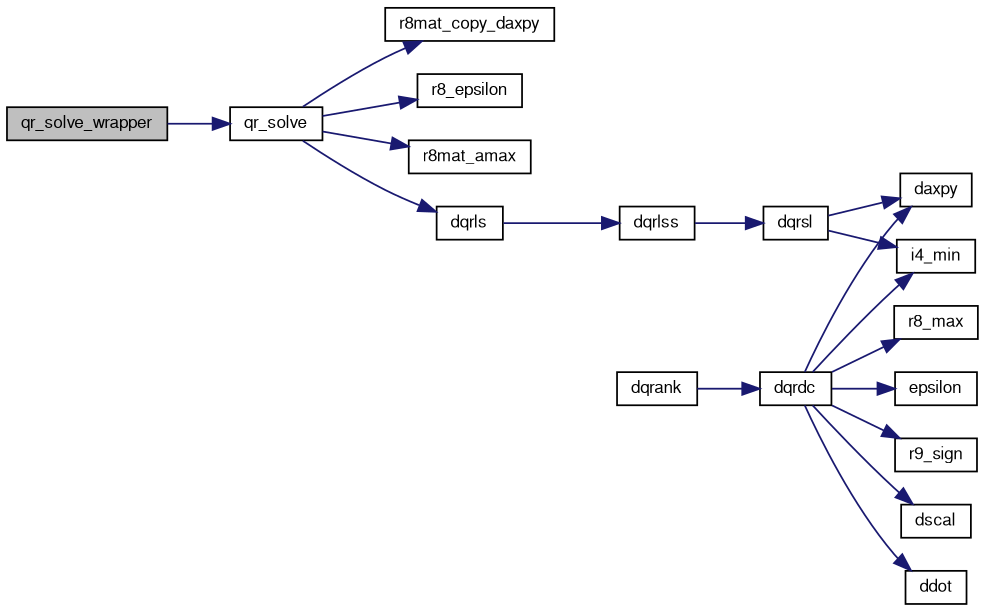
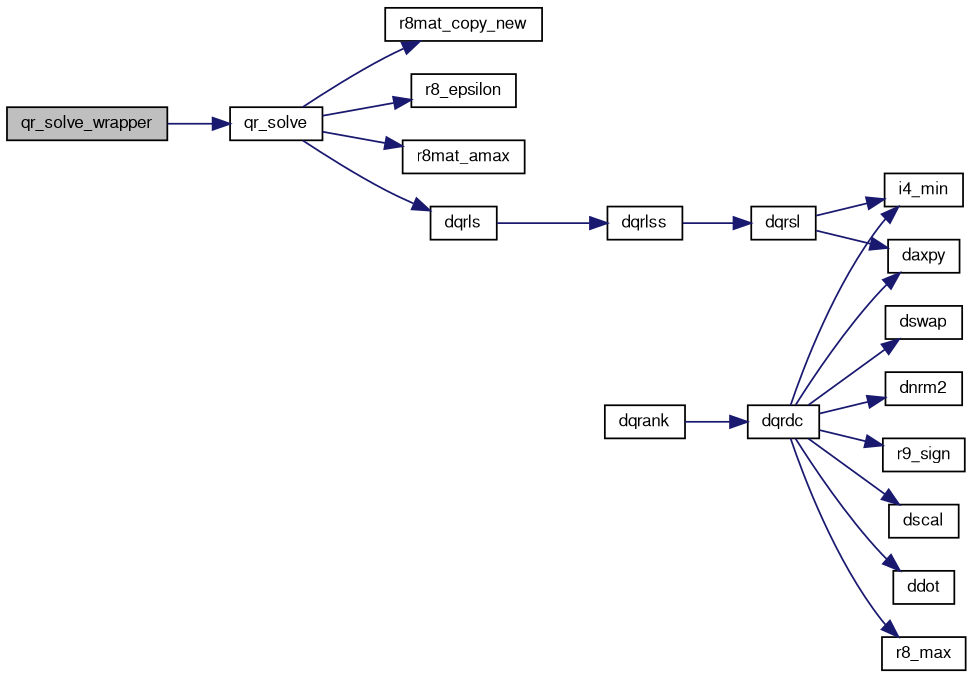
  digraph {
    rankdir=LR
    node [color=black fillcolor=white fontname=FreeSans fontsize=10 shape=record style=filled]
    edge [color=midnightblue fontname=FreeSans fontsize=10 labelfontname=FreeSans labelfontsize=10 style=solid]
    n1 [fillcolor=grey75 fontcolor=black height=0.2 label=qr_solve_wrapper width=0.4]
    n2 [height=0.2 label=qr_solve width=0.4]
-   n3 [height=0.2 label=r8mat_copy_daxpy width=0.4]
+   n3 [height=0.2 label=r8mat_copy_new width=0.4]
    n4 [height=0.2 label=r8_epsilon width=0.4]
    n5 [height=0.2 label=r8mat_amax width=0.4]
    n6 [height=0.2 label=dqrls width=0.4]
    n7 [height=0.2 label=dqrlss width=0.4]
    n8 [height=0.2 label=dqrank width=0.4]
    n9 [height=0.2 label=dqrdc width=0.4]
    n10 [height=0.2 label=dqrsl width=0.4]
    n11 [height=0.2 label=i4_min width=0.4]
-   n12 [height=0.2 label=epsilon width=0.4]
+   n12 [height=0.2 label=dswap width=0.4]
+   n13 [height=0.2 label=dnrm2 width=0.4]
    n14 [height=0.2 label=r9_sign width=0.4]
    n15 [height=0.2 label=dscal width=0.4]
    n16 [height=0.2 label=ddot width=0.4]
    n17 [height=0.2 label=daxpy width=0.4]
    n18 [height=0.2 label=r8_max width=0.4]
    n1 -> n2
    n2 -> n3
    n2 -> n4
    n2 -> n5
    n2 -> n6
    n6 -> n7
    n7 -> n10
    n8 -> n9
    n9 -> n11
    n9 -> n12
+   n9 -> n13
    n9 -> n14
    n9 -> n15
    n9 -> n16
    n9 -> n17
    n9 -> n18
    n10 -> n11
    n10 -> n17
  }
